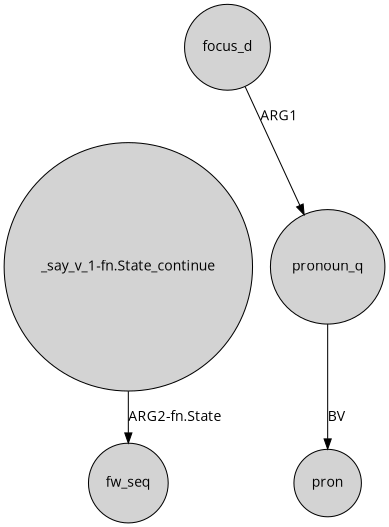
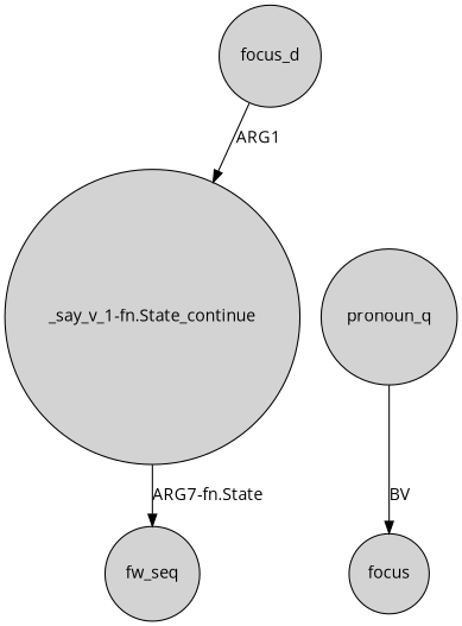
  digraph {
    fontname="Open Sans"
    node [fontname="Open Sans" shape=circle style=filled]
    edge [fontname="Open Sans"]
    focus_d
    "_say_v_1-fn.State_continue"
    fw_seq
    pronoun_q
-   pron
-   focus_d -> pronoun_q [label=ARG1]
-   "_say_v_1-fn.State_continue" -> fw_seq [label="ARG2-fn.State"]
+   pron [label=focus]
+   focus_d -> "_say_v_1-fn.State_continue" [label=ARG1]
+   "_say_v_1-fn.State_continue" -> fw_seq [label="ARG7-fn.State"]
    pronoun_q -> pron [label=BV]
  }
